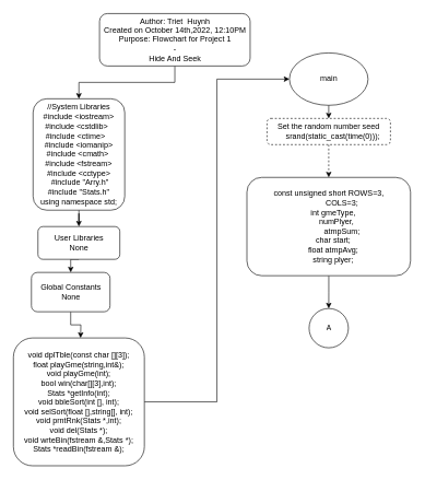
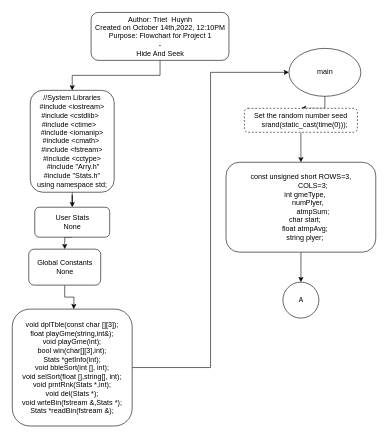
  <mxCell id="0" />
  <mxCell id="1" parent="0" />
  <mxCell id="2" style="edgeStyle=orthogonalEdgeStyle;rounded=0;orthogonalLoop=1;jettySize=auto;html=1;entryX=0.5;entryY=0;entryDx=0;entryDy=0;" parent="1" source="3" target="5" edge="1"><mxGeometry relative="1" as="geometry" /></mxCell>
  <mxCell id="3" value="Author: Triet&amp;nbsp; Huynh&lt;br&gt;Created on October 14th,2022, 12:10PM&lt;br&gt;Purpose: Flowchart for Project 1&lt;br&gt;&amp;nbsp;-&amp;nbsp;&lt;br&gt;Hide And Seek" style="rounded=1;whiteSpace=wrap;html=1;" parent="1" vertex="1"><mxGeometry x="151.5" y="20" width="230" height="80" as="geometry" /></mxCell>
  <mxCell id="4" value="" style="edgeStyle=orthogonalEdgeStyle;rounded=0;orthogonalLoop=1;jettySize=auto;html=1;" parent="1" source="5" target="7" edge="1"><mxGeometry relative="1" as="geometry" /></mxCell>
  <mxCell id="5" value="&lt;div&gt;//System Libraries&lt;/div&gt;&lt;div&gt;#include &amp;lt;iostream&amp;gt;&lt;/div&gt;&lt;div&gt;#include &amp;lt;cstdlib&amp;gt;&amp;nbsp;&amp;nbsp;&lt;/div&gt;&lt;div&gt;#include &amp;lt;ctime&amp;gt;&amp;nbsp; &amp;nbsp;&lt;/div&gt;&lt;div&gt;#include &amp;lt;iomanip&amp;gt;&lt;/div&gt;&lt;div&gt;#include &amp;lt;cmath&amp;gt;&amp;nbsp;&lt;/div&gt;&lt;div&gt;#include &amp;lt;fstream&amp;gt;&lt;/div&gt;&lt;div&gt;#include &amp;lt;cctype&amp;gt;&lt;/div&gt;&lt;div&gt;&amp;nbsp;#include &quot;Arry.h&quot;&lt;/div&gt;&lt;div&gt;#include &quot;Stats.h&quot;&lt;/div&gt;&lt;div&gt;using namespace std;&lt;/div&gt;" style="rounded=1;whiteSpace=wrap;html=1;" parent="1" vertex="1"><mxGeometry x="50" y="150" width="140" height="170" as="geometry" /></mxCell>
  <mxCell id="6" style="edgeStyle=orthogonalEdgeStyle;rounded=0;orthogonalLoop=1;jettySize=auto;html=1;exitX=0.5;exitY=1;exitDx=0;exitDy=0;entryX=0.5;entryY=0;entryDx=0;entryDy=0;" parent="1" source="7" target="9" edge="1"><mxGeometry relative="1" as="geometry" /></mxCell>
- <mxCell id="7" value="User Libraries&lt;br&gt;None" style="rounded=1;whiteSpace=wrap;html=1;" parent="1" vertex="1"><mxGeometry x="57.5" y="345" width="125" height="50" as="geometry" /></mxCell>
+ <mxCell id="7" value="User Stats&lt;br&gt;None" style="rounded=1;whiteSpace=wrap;html=1;" parent="1" vertex="1"><mxGeometry x="57.5" y="345" width="125" height="50" as="geometry" /></mxCell>
  <mxCell id="8" style="edgeStyle=orthogonalEdgeStyle;rounded=0;orthogonalLoop=1;jettySize=auto;html=1;exitX=0.5;exitY=1;exitDx=0;exitDy=0;entryX=0.5;entryY=0;entryDx=0;entryDy=0;" parent="1" source="9" edge="1"><mxGeometry relative="1" as="geometry"><mxPoint x="122.5" y="515" as="targetPoint" /></mxGeometry></mxCell>
  <mxCell id="9" value="Global Constants&lt;br&gt;None" style="rounded=1;whiteSpace=wrap;html=1;" parent="1" vertex="1"><mxGeometry x="47.5" y="415" width="120" height="60" as="geometry" /></mxCell>
  <mxCell id="10" value="" style="edgeStyle=orthogonalEdgeStyle;rounded=0;orthogonalLoop=1;jettySize=auto;html=1;" parent="1" source="11" target="15" edge="1"><mxGeometry relative="1" as="geometry" /></mxCell>
- <mxCell id="11" value="main" style="ellipse;whiteSpace=wrap;html=1;" parent="1" vertex="1"><mxGeometry x="441.51" y="80" width="120" height="80" as="geometry" /></mxCell>
+ <mxCell id="11" value="main" style="ellipse;whiteSpace=wrap;html=1;" parent="1" vertex="1"><mxGeometry x="481.51" y="80" width="120" height="80" as="geometry" /></mxCell>
  <mxCell id="12" style="edgeStyle=orthogonalEdgeStyle;rounded=0;orthogonalLoop=1;jettySize=auto;html=1;entryX=0;entryY=0.5;entryDx=0;entryDy=0;" parent="1" source="13" target="11" edge="1"><mxGeometry relative="1" as="geometry" /></mxCell>
  <mxCell id="13" value="&lt;div&gt;void dplTble(const char [][3]);&lt;/div&gt;&lt;div&gt;float playGme(string,int&amp;amp;);&lt;/div&gt;&lt;div&gt;void playGme(int);&lt;/div&gt;&lt;div&gt;bool win(char[][3],int);&lt;/div&gt;&lt;div&gt;Stats *getInfo(int);&lt;/div&gt;&lt;div&gt;void bbleSort(int [], int);&lt;/div&gt;&lt;div&gt;void selSort(float [],string[], int);&lt;/div&gt;&lt;div&gt;void prntRnk(Stats *,int);&lt;/div&gt;&lt;div&gt;void del(Stats *);&lt;/div&gt;&lt;div&gt;void wrteBin(fstream &amp;amp;,Stats *);&lt;/div&gt;&lt;div&gt;Stats *readBin(fstream &amp;amp;);&lt;/div&gt;" style="rounded=1;whiteSpace=wrap;html=1;" parent="1" vertex="1"><mxGeometry x="20" y="515" width="200" height="195" as="geometry" /></mxCell>
- <mxCell id="14" value="" style="edgeStyle=orthogonalEdgeStyle;rounded=0;orthogonalLoop=1;jettySize=auto;html=1;dashed=1;" parent="1" source="15" target="18" edge="1"><mxGeometry relative="1" as="geometry" /></mxCell>
+ <mxCell id="14" value="" style="edgeStyle=orthogonalEdgeStyle;rounded=0;orthogonalLoop=1;jettySize=auto;html=1;" parent="1" source="15" target="18" edge="1"><mxGeometry relative="1" as="geometry" /></mxCell>
  <mxCell id="15" value="Set the random number seed&lt;br&gt;&amp;nbsp; &amp;nbsp; srand(static_cast(time(0)));" style="rounded=1;whiteSpace=wrap;html=1;dashed=1;" parent="1" vertex="1"><mxGeometry x="407.26" y="180" width="188.5" height="40" as="geometry" /></mxCell>
  <mxCell id="16" value="" style="edgeStyle=orthogonalEdgeStyle;rounded=0;orthogonalLoop=1;jettySize=auto;html=1;" parent="1" edge="1"><mxGeometry relative="1" as="geometry"><mxPoint x="501.6" y="320" as="sourcePoint" /><mxPoint x="501.6" y="340" as="targetPoint" /></mxGeometry></mxCell>
  <mxCell id="17" value="" style="edgeStyle=orthogonalEdgeStyle;rounded=0;orthogonalLoop=1;jettySize=auto;html=1;fontSize=11;" parent="1" source="18" target="19" edge="1"><mxGeometry relative="1" as="geometry" /></mxCell>
  <mxCell id="18" value="&lt;div&gt;&lt;span style=&quot;font-size: 12px;&quot;&gt;const unsigned short ROWS=3,&lt;/span&gt;&lt;/div&gt;&lt;div&gt;&lt;span style=&quot;font-size: 12px;&quot;&gt;&amp;nbsp; &amp;nbsp; &amp;nbsp; &amp;nbsp; &amp;nbsp; &amp;nbsp; COLS=3;&lt;/span&gt;&lt;/div&gt;&lt;div&gt;&lt;span style=&quot;font-size: 12px;&quot;&gt;&amp;nbsp; &amp;nbsp; int gmeType,&lt;/span&gt;&lt;/div&gt;&lt;div&gt;&lt;span style=&quot;font-size: 12px;&quot;&gt;&amp;nbsp; &amp;nbsp; &amp;nbsp; &amp;nbsp; numPlyer,&amp;nbsp;&lt;/span&gt;&lt;/div&gt;&lt;div&gt;&lt;span style=&quot;font-size: 12px;&quot;&gt;&amp;nbsp; &amp;nbsp; &amp;nbsp; &amp;nbsp; &amp;nbsp; &amp;nbsp; atmpSum;&lt;/span&gt;&lt;/div&gt;&lt;div&gt;&lt;span style=&quot;font-size: 12px;&quot;&gt;&amp;nbsp; &amp;nbsp; char start;&lt;/span&gt;&lt;/div&gt;&lt;div&gt;&lt;span style=&quot;font-size: 12px;&quot;&gt;&amp;nbsp; &amp;nbsp; float atmpAvg;&lt;/span&gt;&lt;/div&gt;&lt;div&gt;&lt;span style=&quot;font-size: 12px;&quot;&gt;&amp;nbsp; &amp;nbsp; string plyer;&lt;/span&gt;&lt;/div&gt;" style="rounded=1;whiteSpace=wrap;html=1;" parent="1" vertex="1"><mxGeometry x="376.58" y="270" width="249.86" height="150" as="geometry" /></mxCell>
  <mxCell id="19" value="A" style="ellipse;whiteSpace=wrap;html=1;aspect=fixed;fontSize=11;" parent="1" vertex="1"><mxGeometry x="471.51" y="470" width="60" height="60" as="geometry" /></mxCell>
